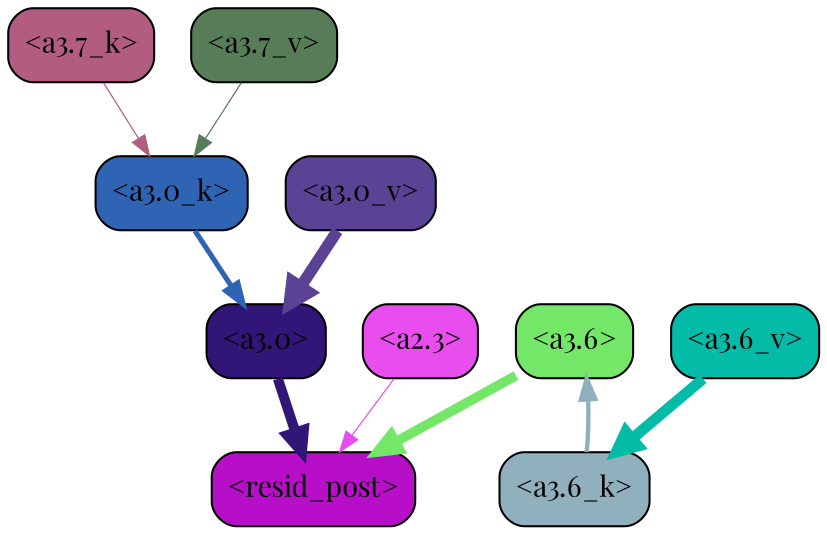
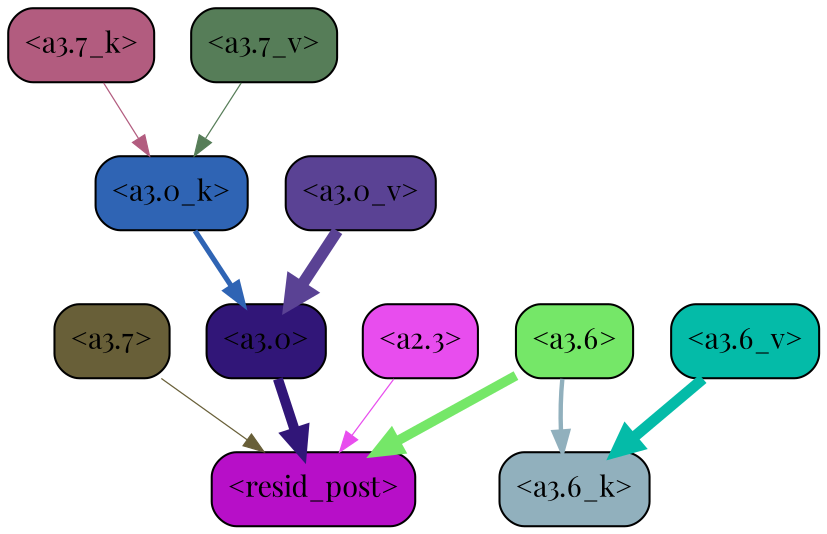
  strict digraph {
    fontname="Playfair Display"
    splines=true
    node [color=black fontname="Playfair Display" shape=box style="filled, rounded"]
    edge [fontname="Playfair Display" penwidth=0.6]
+   "<a3.7>" [fillcolor="#685f38"]
    "<resid_post>" [fillcolor="#b70fc8"]
    "<a3.6>" [fillcolor="#75e768"]
    "<a3.0>" [fillcolor="#311678"]
    "<a2.3>" [fillcolor="#e84dee"]
    "<a3.7_k>" [fillcolor="#b25c7f"]
    "<a3.0_k>" [fillcolor="#2f64b4"]
    "<a3.6_k>" [fillcolor="#91b0bd"]
    "<a3.7_v>" [fillcolor="#567d58"]
    "<a3.6_v>" [fillcolor="#04bba8"]
    "<a3.0_v>" [fillcolor="#5a4294"]
+   "<a3.7>" -> "<resid_post>" [color="#685f38"]
    "<a3.6>" -> "<resid_post>" [color="#75e768" penwidth=4.746312499046326]
    "<a3.0>" -> "<resid_post>" [color="#311678" penwidth=4.896343111991882]
    "<a2.3>" -> "<resid_post>" [color="#e84dee"]
    "<a3.7_k>" -> "<a3.0_k>" [color="#b25c7f"]
    "<a3.0_k>" -> "<a3.0>" [color="#2f64b4" penwidth=2.520303964614868]
-   "<a3.6_k>" -> "<a3.6>" [color="#91b0bd" penwidth=2.13908451795578]
+   "<a3.6>" -> "<a3.6_k>" [color="#91b0bd" penwidth=2.13908451795578]
    "<a3.7_v>" -> "<a3.0_k>" [color="#567d58"]
    "<a3.6_v>" -> "<a3.6_k>" [color="#04bba8" penwidth=5.297133803367615]
    "<a3.0_v>" -> "<a3.0>" [color="#5a4294" penwidth=5.680712580680847]
  }
